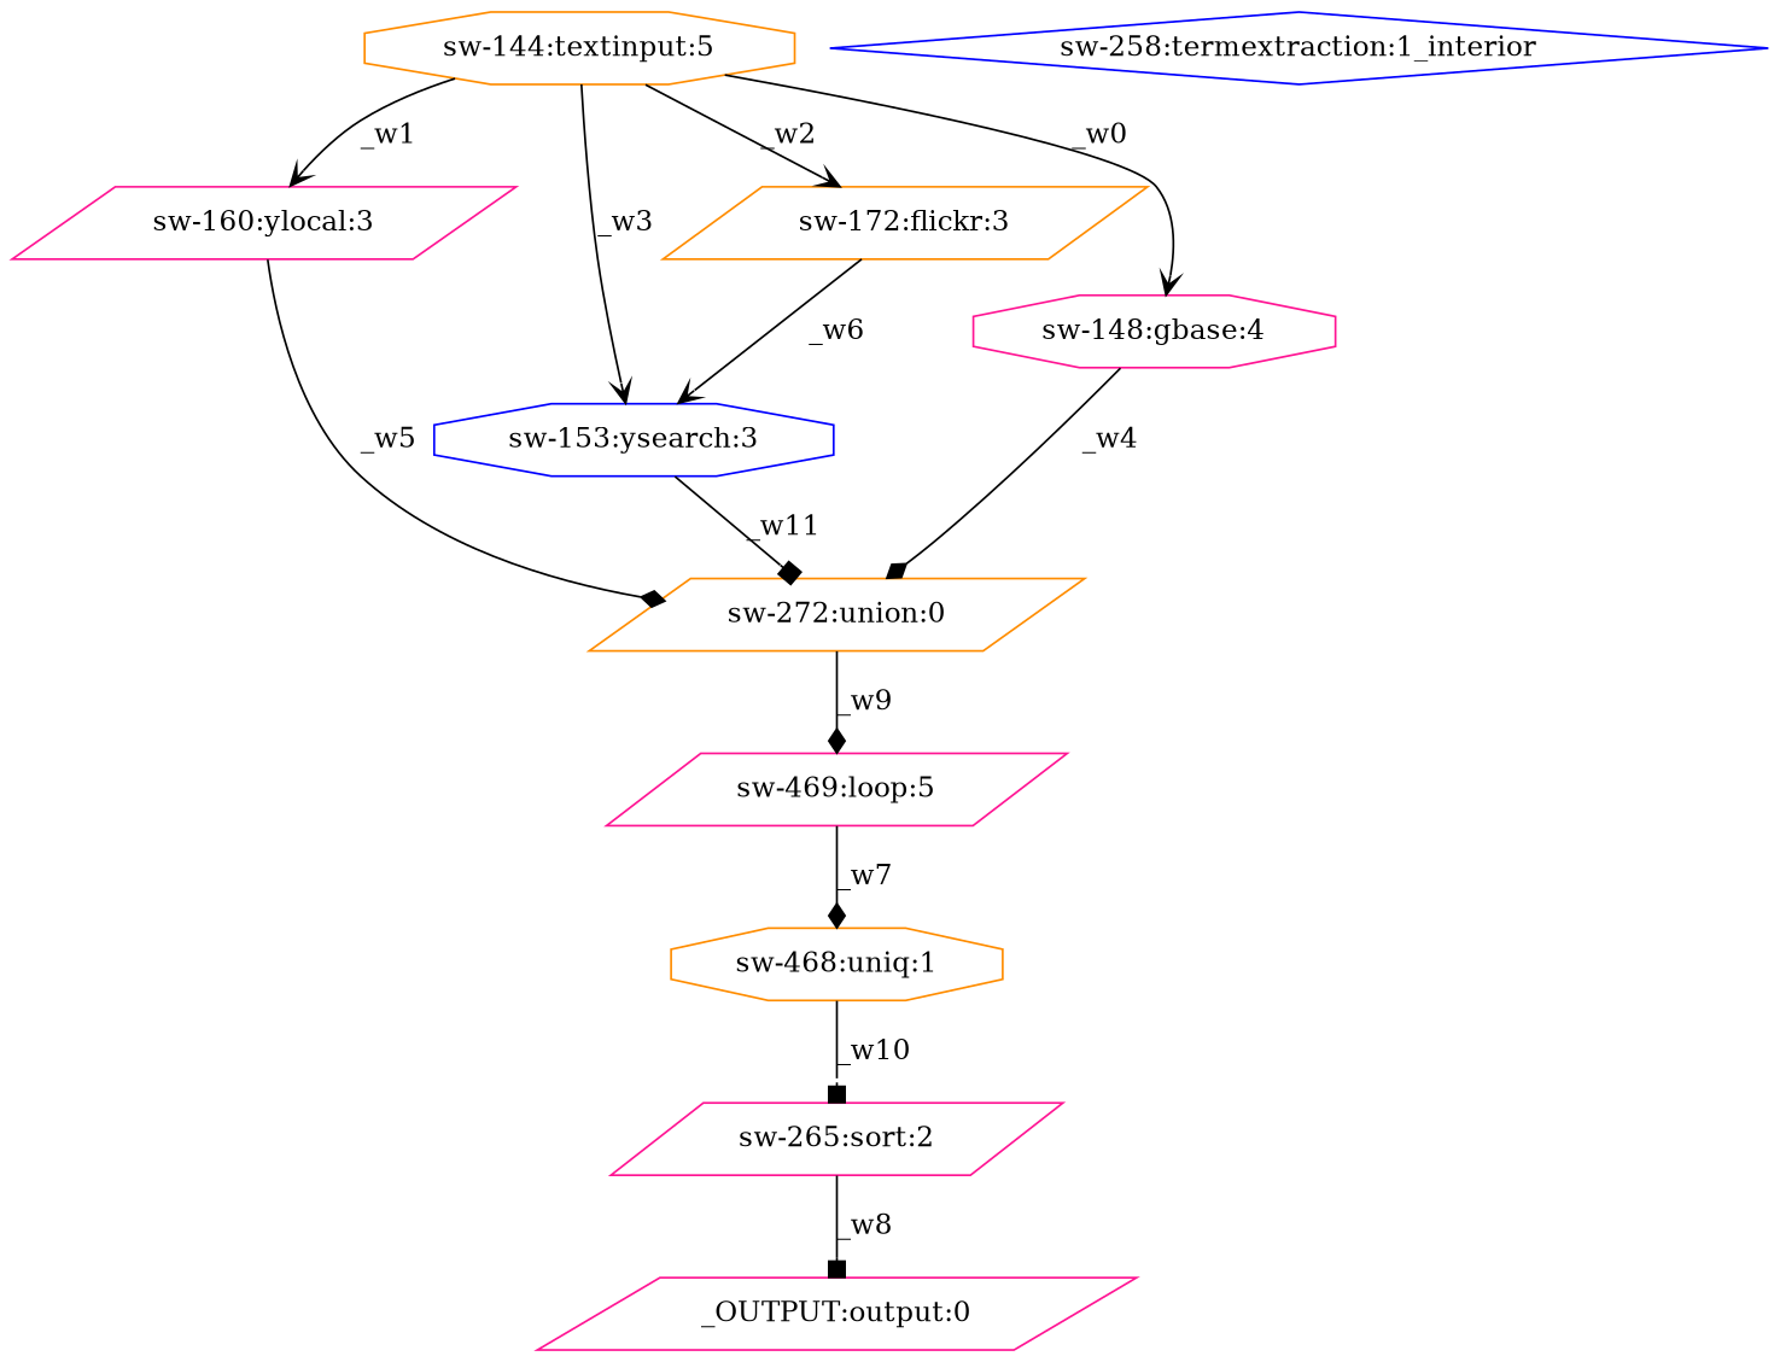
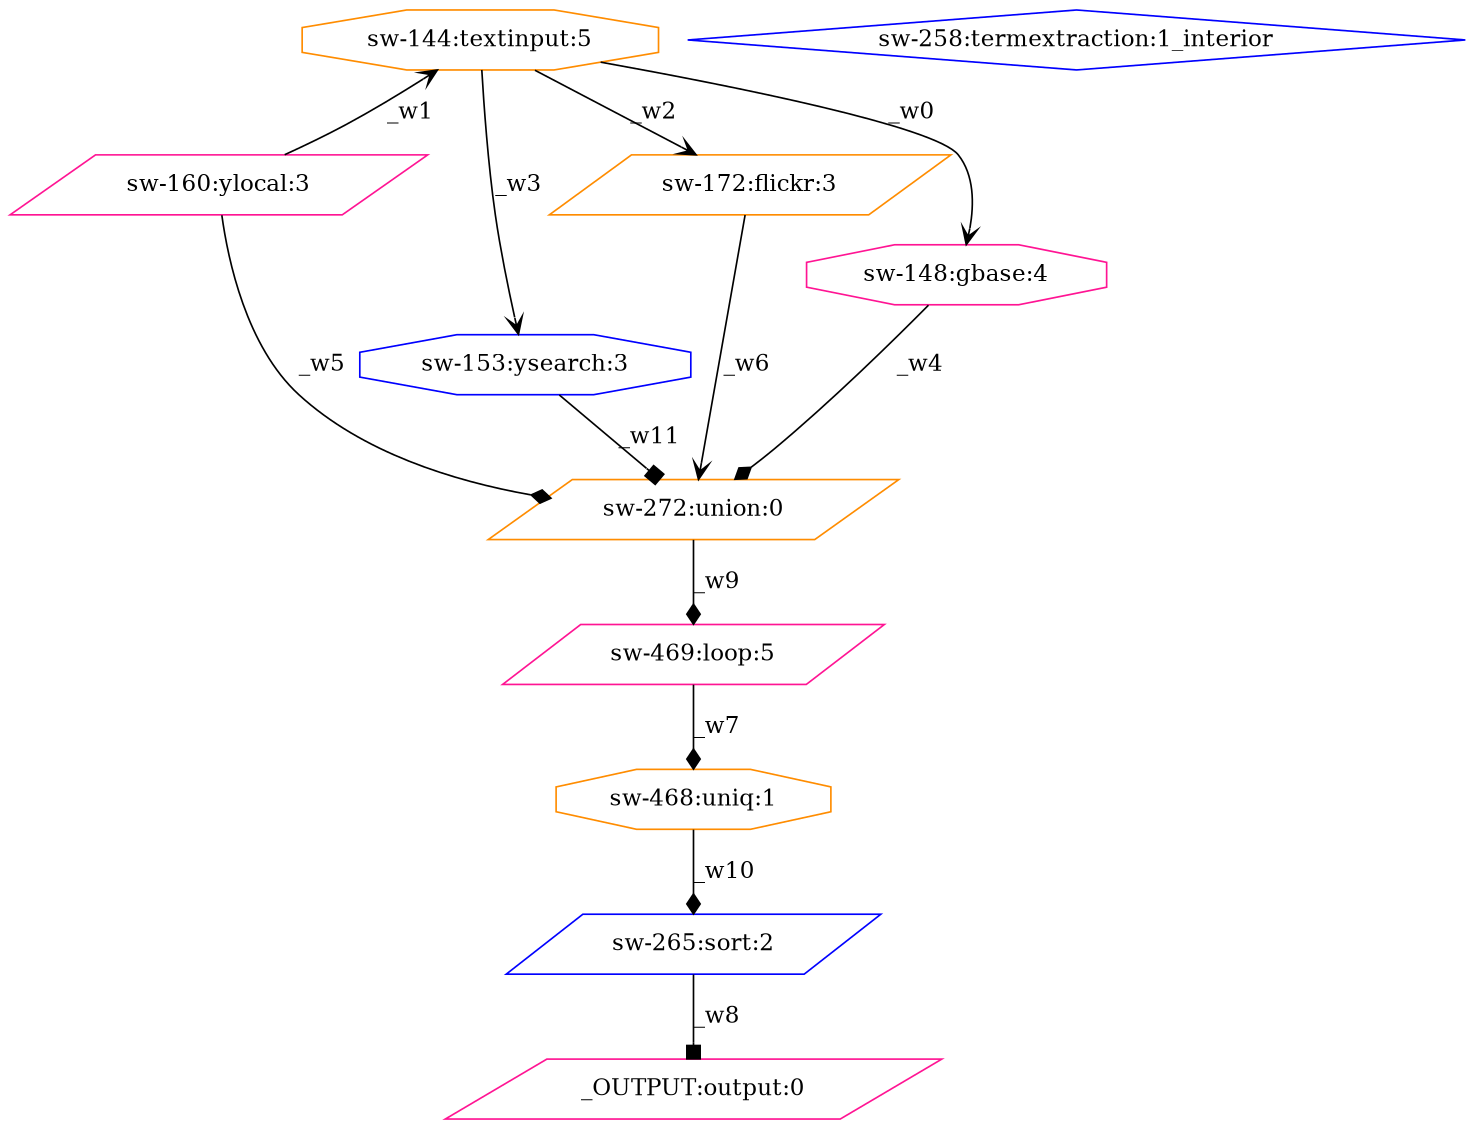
  digraph {
    node [color=deeppink shape=parallelogram]
    edge [arrowhead=vee]
    n1 [color=darkorange label="sw-144:textinput:5" shape=octagon]
    n2 [label="sw-160:ylocal:3"]
    n3 [color=blue label="sw-153:ysearch:3" shape=octagon]
    n4 [color=darkorange label="sw-172:flickr:3"]
    n5 [label="sw-148:gbase:4" shape=octagon]
    n6 [color=darkorange label="sw-272:union:0"]
    n7 [label="_OUTPUT:output:0"]
    n8 [label="sw-469:loop:5"]
    n9 [color=darkorange label="sw-468:uniq:1" shape=octagon]
-   n10 [label="sw-265:sort:2"]
+   n10 [color=blue label="sw-265:sort:2"]
    n11 [color=blue label="sw-258:termextraction:1_interior" shape=diamond]
-   n1 -> n2 [label=_w1]
+   n2 -> n1 [label=_w1]
    n1 -> n3 [label=_w3]
    n1 -> n4 [label=_w2]
    n1 -> n5 [label=_w0]
    n2 -> n6 [arrowhead=diamond label=_w5]
    n3 -> n6 [arrowhead=box label=_w11]
-   n4 -> n3 [label=_w6]
+   n4 -> n6 [label=_w6]
    n5 -> n6 [arrowhead=diamond label=_w4]
    n6 -> n8 [arrowhead=diamond label=_w9]
    n8 -> n9 [arrowhead=diamond label=_w7]
-   n9 -> n10 [arrowhead=box label=_w10]
+   n9 -> n10 [arrowhead=diamond label=_w10]
    n10 -> n7 [arrowhead=box label=_w8]
  }
